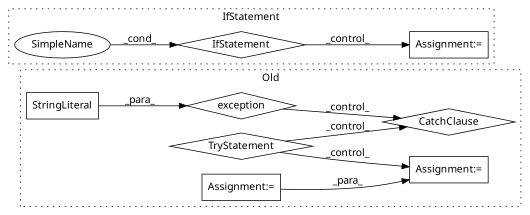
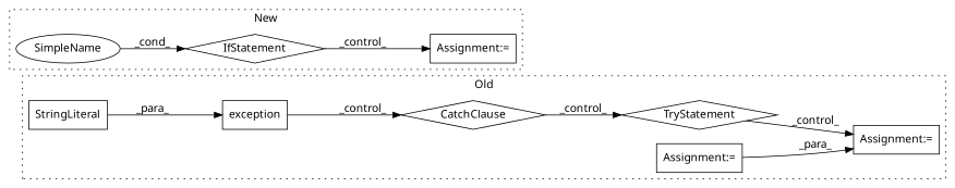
  digraph {
    fontname="Noto Sans"
    rankdir=LR
    node [a=7 fontname="Noto Sans" shape=box]
    edge [fontname="Noto Sans"]
-   n1 [a=32 l="10,1" label=exception s="3723,3774" shape=diamond]
+   n1 [a=32 l="10,1" label=exception s="3723,3774"]
    n2 [a=45 l=37 label=StringLiteral s=3733]
    n3 [a=54 l=4 label=TryStatement s=3280 shape=diamond]
    n4 [a=12 l="11,2" label=CatchClause s="3670,3705" shape=diamond]
    n5 [l=1 label="Assignment:=" s=3295]
    n6 [l=5 label="Assignment:=" s=2989]
    n7 [a=25 l="4,2" label=IfStatement s="5454,5483" shape=diamond]
    n8 [l=2 label="Assignment:=" s=5535]
    n9 [a=42 label=SimpleName shape=ellipse]
    subgraph cluster_1 {
      label=Old
      style=dotted
      n1
      n2
      n3
      n4
      n5
      n6
    }
    subgraph cluster_2 {
-     label=IfStatement
+     label=New
      style=dotted
      n7
      n8
      n9
    }
    n1 -> n4 [label=_control_]
    n2 -> n1 [label=_para_]
-   n3 -> n4 [label=_control_]
+   n4 -> n3 [label=_control_]
    n3 -> n5 [label=_control_]
    n6 -> n5 [label=_para_]
    n7 -> n8 [label=_control_]
    n9 -> n7 [label=_cond_]
  }
